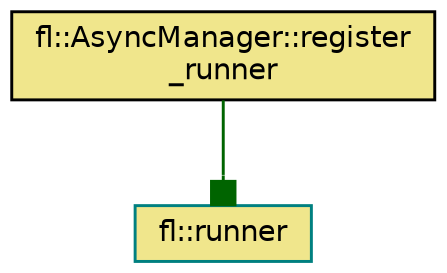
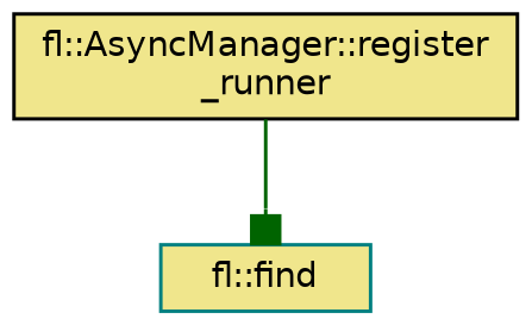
  digraph {
    rankdir=TB
    node [fillcolor=khaki fontname=Helvetica fontsize=10 shape=box style=filled]
    n1 [color=black fontcolor=black height=0.2 label="fl::AsyncManager::register\l_runner" width=0.4]
-   n2 [color=teal height=0.2 label="fl::runner" width=0.4]
+   n2 [color=teal height=0.2 label="fl::find" width=0.4]
    n1 -> n2 [color=darkgreen fontname=Helvetica fontsize=10 labelfontname=Helvetica labelfontsize=10 style=solid arrowhead=box]
  }
